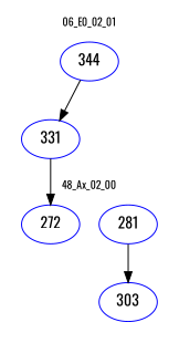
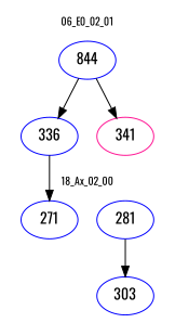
  digraph {
    fontname=Oswald
    node [color=blue fontname=Oswald]
    edge [color=black fontname=Oswald]
    n1 [label=281]
-   n2 [label=272]
+   n2 [label=271]
    n3 [label=303]
-   n4 [label=344]
-   n5 [label=331]
+   n4 [label=844]
+   n5 [label=336]
+   n6 [color=deeppink label=341]
    subgraph cluster_1 {
      color=white
      fontsize=10
-     label="48_Ax_02_00"
+     label="18_Ax_02_00"
      n1
      n2
      n3
    }
    subgraph cluster_2 {
      color=white
      fontsize=10
      label="06_E0_02_01"
      n4
      n5
+     n6
    }
    n1 -> n3
    n4 -> n5
+   n4 -> n6
    n5 -> n2
  }
